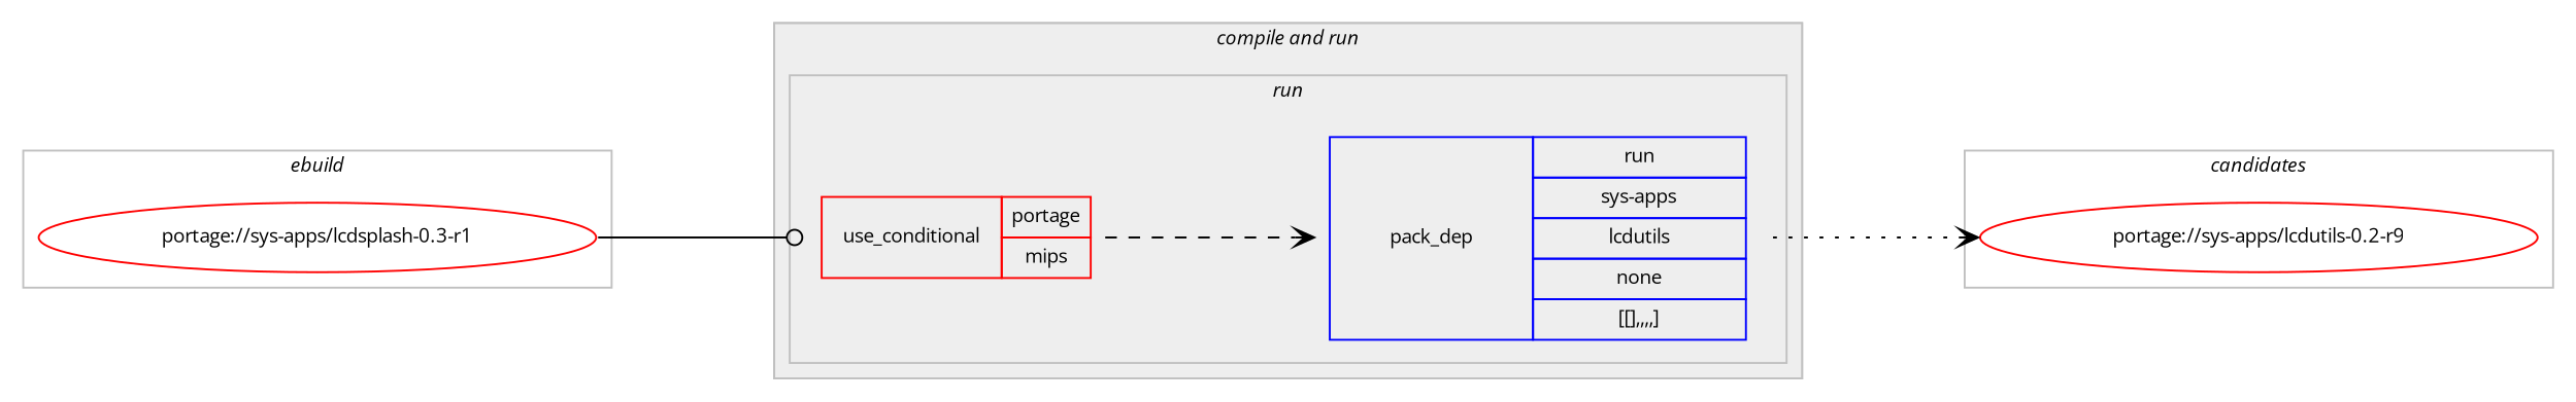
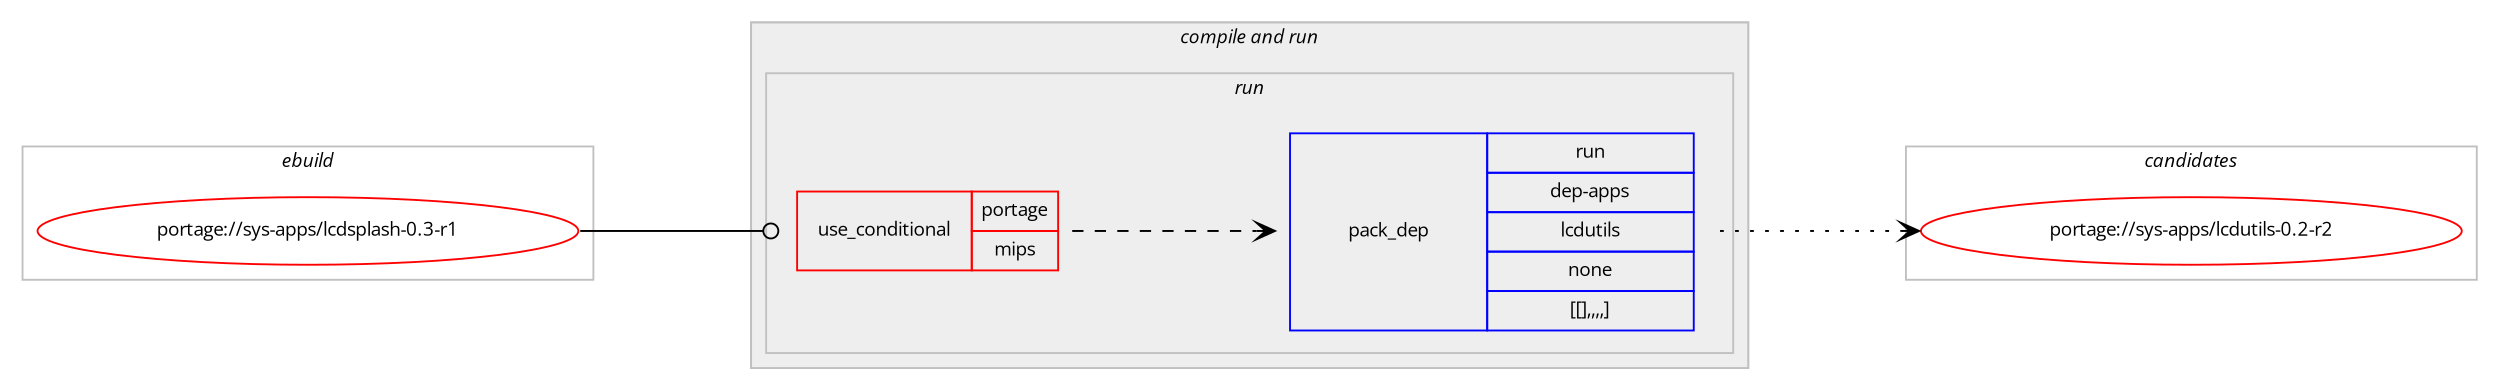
  digraph {
    compound=true
    concentrate=true
    fontname="Open Sans"
    fontsize=10
    newrank=true
    rankdir=LR
    ranksep=1.5
    node [color=red fontname="Open Sans" fontsize=10]
    edge [arrowhead=vee fontname="Open Sans" headport=w tailport=e weight=20]
    n1 [label="portage://sys-apps/lcdsplash-0.3-r1" width=4]
-   n2 [color=blue label=<<TABLE BORDER="0" CELLBORDER="1" CELLSPACING="0" CELLPADDING="4" WIDTH="220"><TR><TD ROWSPAN="6" CELLPADDING="30">pack_dep</TD></TR><TR><TD WIDTH="110">run</TD></TR><TR><TD>sys-apps</TD></TR><TR><TD>lcdutils</TD></TR><TR><TD>none</TD></TR><TR><TD>[[],,,,]</TD></TR></TABLE>> shape=none]
+   n2 [color=blue label=<<TABLE BORDER="0" CELLBORDER="1" CELLSPACING="0" CELLPADDING="4" WIDTH="220"><TR><TD ROWSPAN="6" CELLPADDING="30">pack_dep</TD></TR><TR><TD WIDTH="110">run</TD></TR><TR><TD>dep-apps</TD></TR><TR><TD>lcdutils</TD></TR><TR><TD>none</TD></TR><TR><TD>[[],,,,]</TD></TR></TABLE>> shape=none]
    n3 [label=<<TABLE BORDER="0" CELLBORDER="1" CELLSPACING="0" CELLPADDING="4"><TR><TD ROWSPAN="3" CELLPADDING="10">use_conditional</TD></TR><TR><TD>portage</TD></TR><TR><TD>mips</TD></TR></TABLE>> shape=none]
-   n4 [label="portage://sys-apps/lcdutils-0.2-r9" width=4]
+   n4 [label="portage://sys-apps/lcdutils-0.2-r2" width=4]
    subgraph cluster_1 {
      color=gray
      label=<<i>ebuild</i>>
      n1
    }
    subgraph cluster_2 {
      color=gray
      label=<<i>dependencies</i>>
      subgraph cluster_3 {
        color=gray
        fillcolor="#eeeeee"
        label=<<i>compile</i>>
        style=filled
      }
      subgraph cluster_4 {
        color=gray
        fillcolor="#eeeeee"
        label=<<i>compile and run</i>>
        style=filled
      }
      subgraph cluster_5 {
        color=gray
        fillcolor="#eeeeee"
        label=<<i>run</i>>
        style=filled
        subgraph sub_6 {
          color=gray
          fillcolor="#eeeeee"
          label=<<i>run</i>>
          style=filled
          n3
          subgraph sub_7 {
            color=gray
            fillcolor="#eeeeee"
            label=<<i>run</i>>
            style=filled
            n2
          }
        }
      }
    }
    subgraph cluster_8 {
      color=gray
      label=<<i>candidates</i>>
      rank=same
      subgraph sub_9 {
        color=black
        label=<<i>candidates</i>>
        nodesep=1
        rank=same
        n4
      }
    }
    n1 -> n3 [arrowhead=odot style=solid]
    n2 -> n4 [style=dotted weight=100]
    n3 -> n2 [style=dashed]
  }
